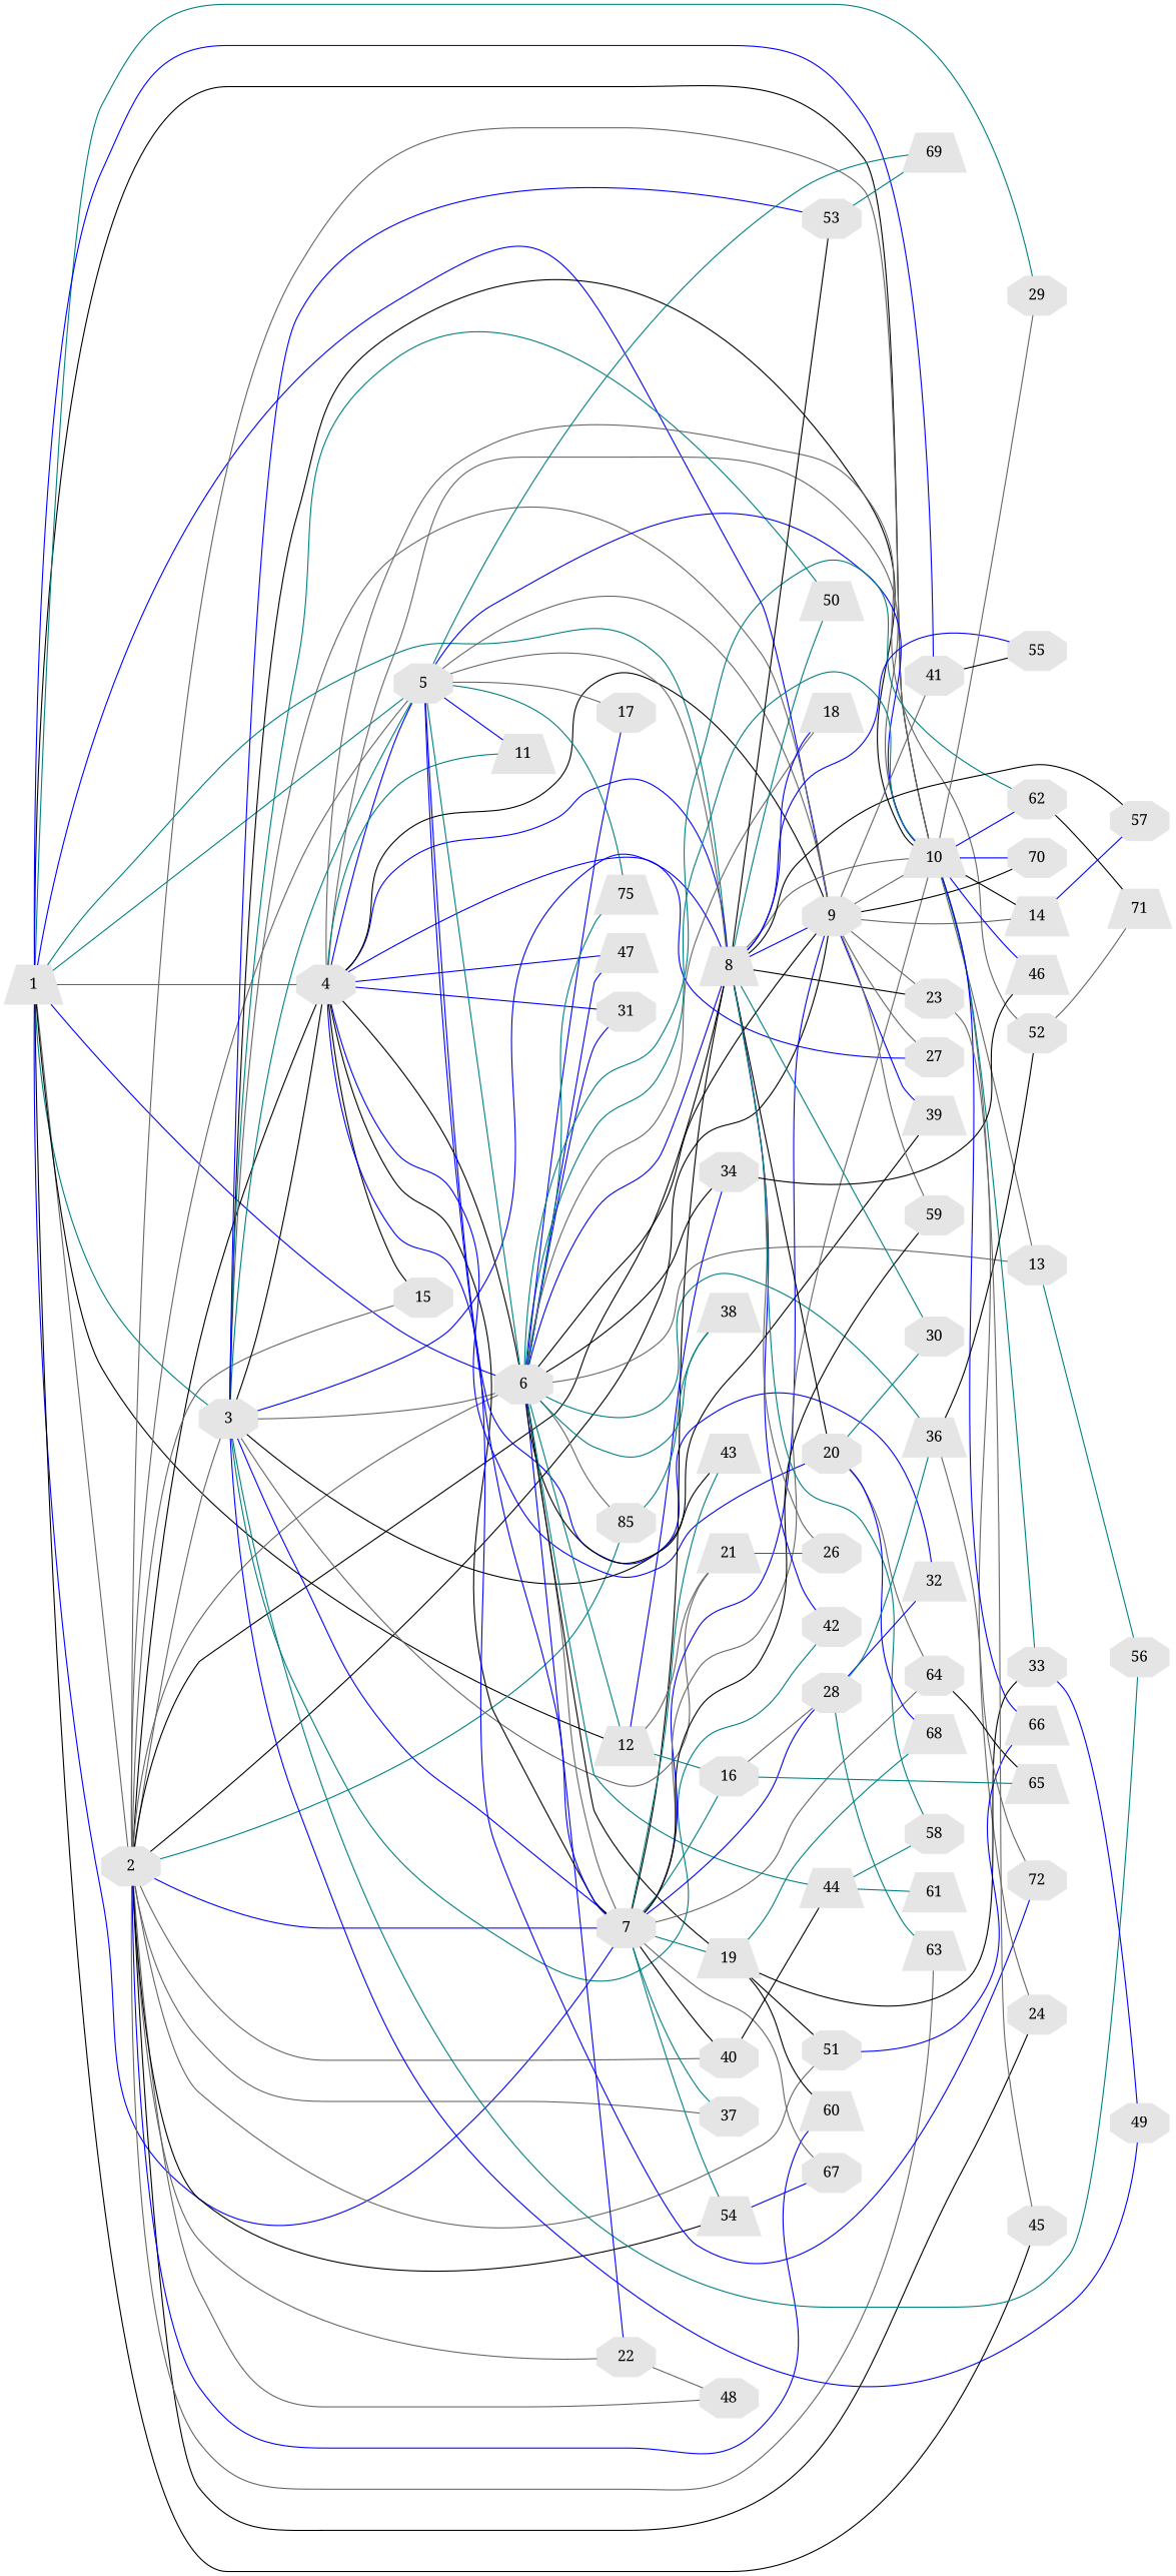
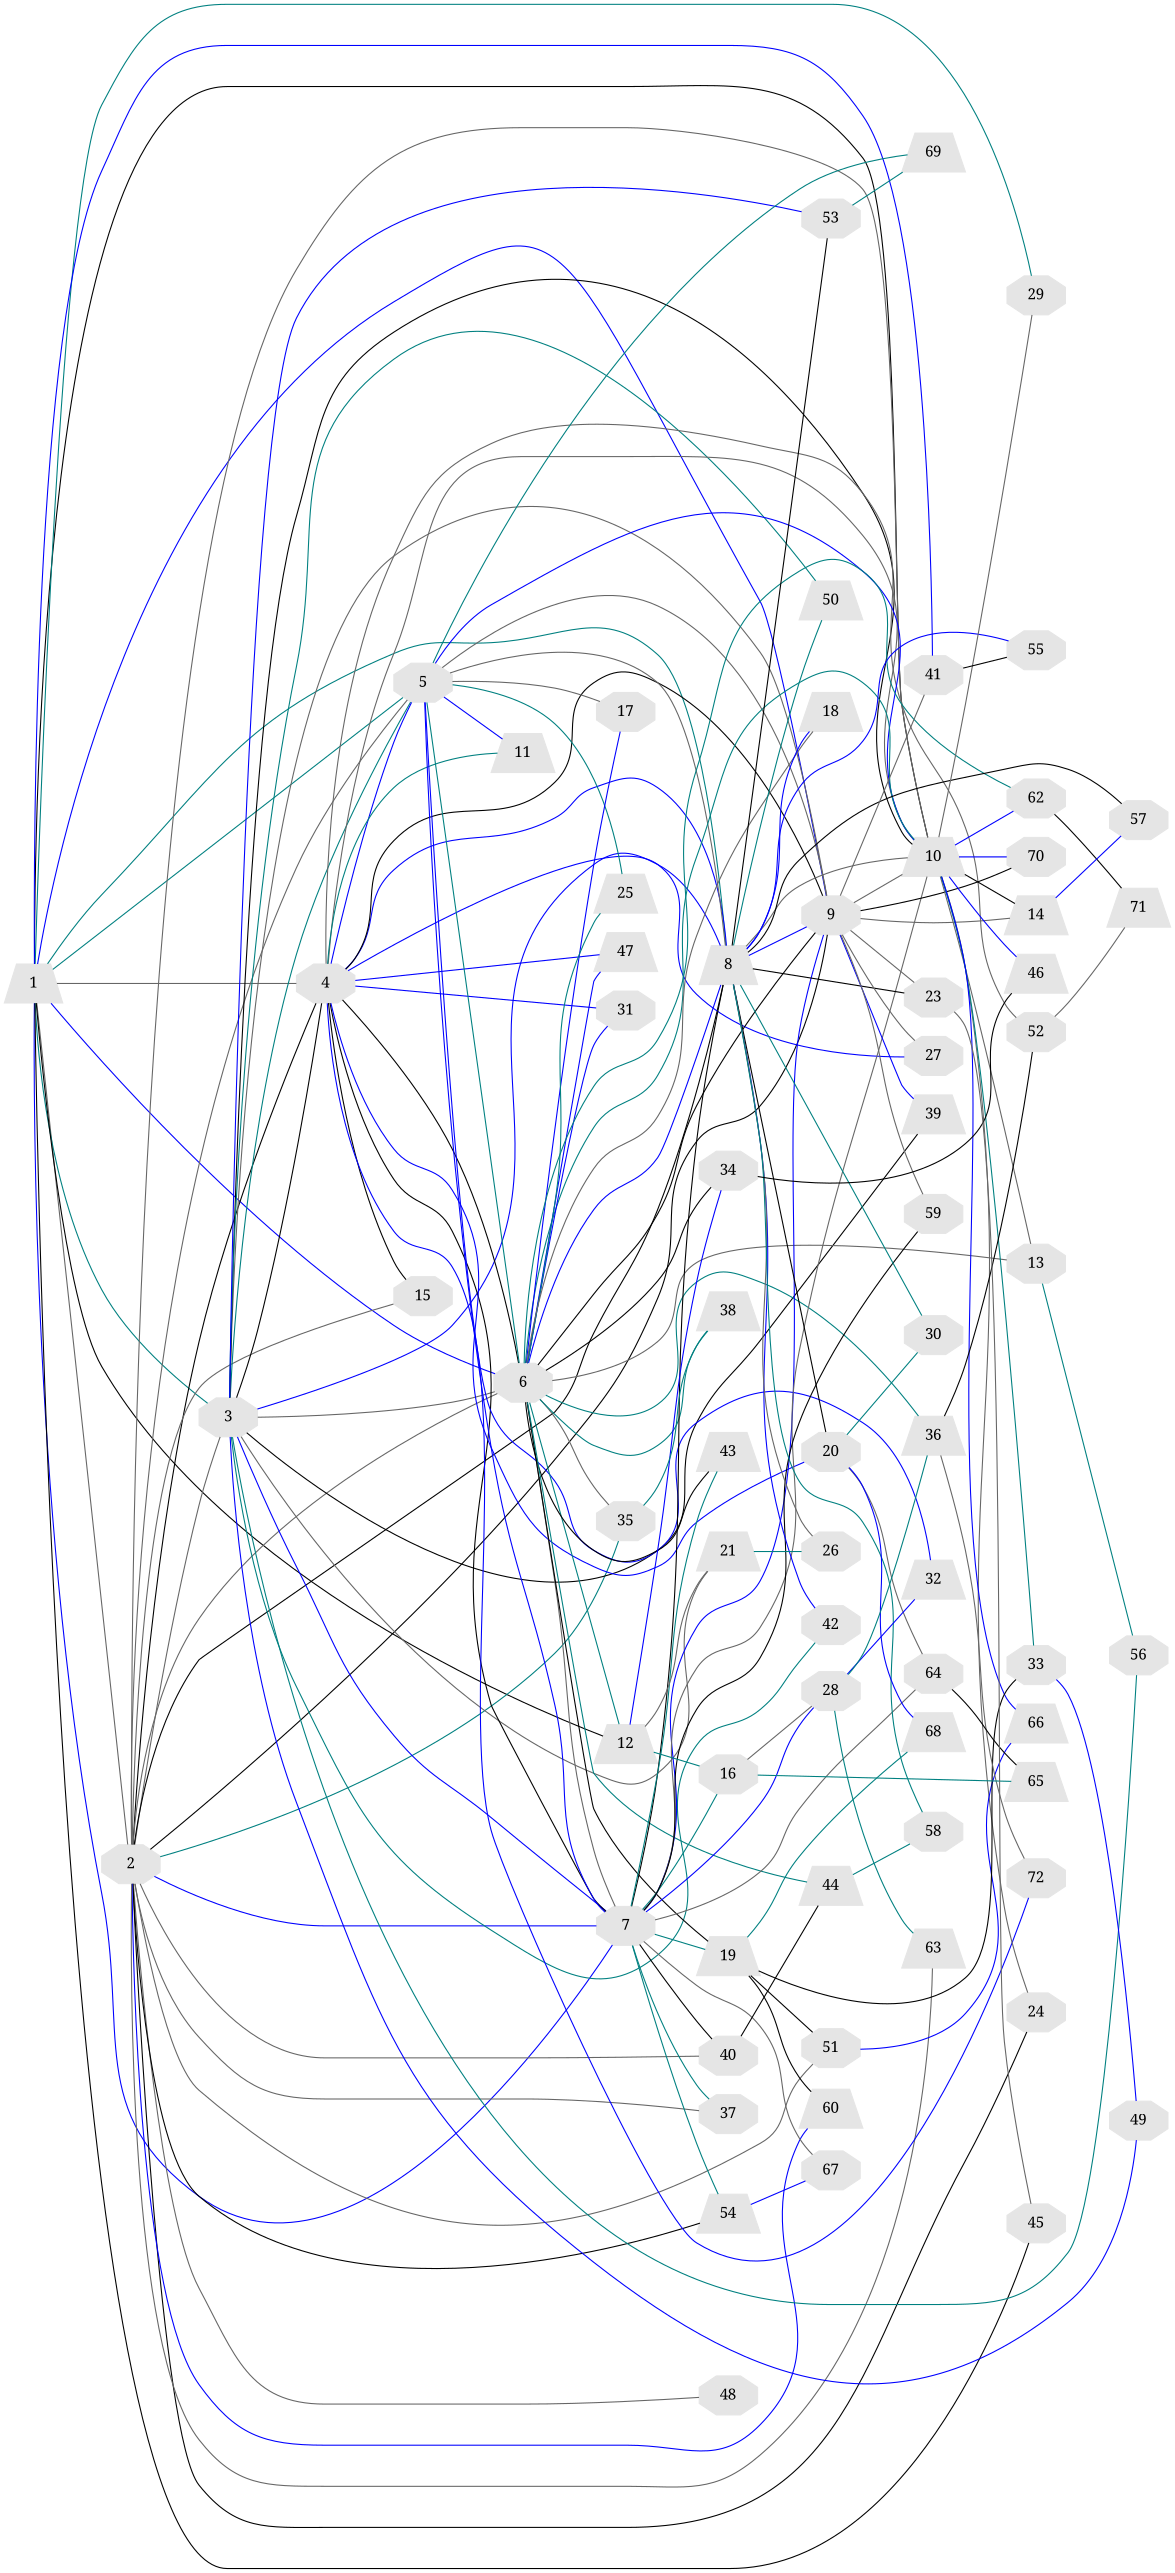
  graph {
    fontname="Noto Serif"
    rankdir=LR
    node [color=gray90 fontname="Noto Serif" shape=octagon style=filled]
    edge [color=gray40 fontname="Noto Serif"]
    1 [shape=trapezium]
    2
    3
    4
    5
    6
    7
    8 [shape=trapezium]
    9
    10 [shape=trapezium]
    12 [shape=trapezium]
    29
    41
    45
    15
-   22
    24
-   35 [label=85]
+   35
    37
    40
    48
    51
    54 [shape=trapezium]
    60 [shape=trapezium]
    63 [shape=trapezium]
    21 [shape=trapezium]
    39 [shape=trapezium]
    42
    49
    50 [shape=trapezium]
    53
    56
    11 [shape=trapezium]
    20
    27
    31
    47 [shape=trapezium]
    52
    72
    17
-   25 [shape=trapezium label=75]
+   25 [shape=trapezium]
    32 [shape=trapezium]
    69 [shape=trapezium]
    13
    18 [shape=trapezium]
    19 [shape=trapezium]
    34
    36 [shape=trapezium]
    38 [shape=trapezium]
    43 [shape=trapezium]
    44 [shape=trapezium]
    62
    16
    28
    59
    64
    67
    23
    26
    30
    55
    57
    58
    14 [shape=trapezium]
    70
    33
    46 [shape=trapezium]
    66 [shape=trapezium]
    68 [shape=trapezium]
    71 [shape=trapezium]
-   61 [shape=trapezium]
    65 [shape=trapezium]
    1 -- 2
    1 -- 3 [color=teal]
    1 -- 4
    1 -- 5 [color=teal]
    1 -- 6 [color=blue]
    1 -- 7 [color=blue]
    1 -- 8 [color=teal]
    1 -- 9 [color=blue]
    1 -- 10 [color=black]
    1 -- 12 [color=black]
    1 -- 29 [color=teal]
    1 -- 41 [color=blue]
    1 -- 45 [color=black]
    2 -- 3
    2 -- 4 [color=black]
    2 -- 5
    2 -- 6
    2 -- 7 [color=blue]
    2 -- 8 [color=black]
    2 -- 9 [color=black]
    2 -- 10
    2 -- 15
-   2 -- 22
    2 -- 24 [color=black]
    2 -- 35 [color=teal]
    2 -- 37
    2 -- 40
    2 -- 48
    2 -- 51
    2 -- 54 [color=black]
    2 -- 60 [color=blue]
    2 -- 63
    3 -- 4 [color=black]
    3 -- 5 [color=teal]
    3 -- 6
    3 -- 7 [color=blue]
    3 -- 8 [color=blue]
    3 -- 9
    3 -- 10 [color=black]
    3 -- 21
    3 -- 39 [color=black]
    3 -- 42 [color=teal]
    3 -- 49 [color=blue]
    3 -- 50 [color=teal]
    3 -- 53 [color=blue]
    3 -- 56 [color=teal]
    4 -- 5 [color=blue]
    4 -- 6 [color=black]
    4 -- 7 [color=black]
    4 -- 8 [color=blue]
    4 -- 9 [color=black]
    4 -- 10
    4 -- 15 [color=black]
    4 -- 11 [color=teal]
    4 -- 20 [color=blue]
    4 -- 27 [color=blue]
    4 -- 31 [color=blue]
    4 -- 47 [color=blue]
    4 -- 52
    4 -- 72 [color=blue]
    5 -- 6 [color=teal]
    5 -- 7 [color=blue]
    5 -- 8
    5 -- 9
    5 -- 10 [color=blue]
    5 -- 11 [color=blue]
    5 -- 17
    5 -- 25 [color=teal]
    5 -- 32 [color=blue]
    5 -- 69 [color=teal]
    6 -- 7
    6 -- 8 [color=blue]
    6 -- 9 [color=black]
    6 -- 10 [color=teal]
    6 -- 12 [color=teal]
-   6 -- 22 [color=blue]
    6 -- 35
    6 -- 31 [color=blue]
    6 -- 47 [color=blue]
    6 -- 17 [color=blue]
    6 -- 25 [color=teal]
    6 -- 13
    6 -- 18
    6 -- 19 [color=black]
    6 -- 34 [color=black]
    6 -- 36 [color=teal]
    6 -- 38 [color=teal]
    6 -- 43 [color=black]
    6 -- 44 [color=teal]
    6 -- 62 [color=teal]
    7 -- 8 [color=black]
    7 -- 9 [color=blue]
    7 -- 10
    7 -- 37 [color=teal]
    7 -- 40 [color=black]
    7 -- 54 [color=teal]
    7 -- 19 [color=teal]
    7 -- 43 [color=teal]
    7 -- 16 [color=teal]
    7 -- 28 [color=blue]
    7 -- 59 [color=black]
    7 -- 64
    7 -- 67
    8 -- 9 [color=blue]
    8 -- 10
    8 -- 42 [color=blue]
    8 -- 50 [color=teal]
    8 -- 53 [color=black]
    8 -- 20 [color=black]
    8 -- 18 [color=blue]
    8 -- 23 [color=black]
    8 -- 26
    8 -- 30 [color=teal]
    8 -- 55 [color=blue]
    8 -- 57 [color=black]
    8 -- 58 [color=teal]
    9 -- 10
    9 -- 41
    9 -- 39 [color=blue]
    9 -- 27
    9 -- 59
    9 -- 23
    9 -- 14
    9 -- 70 [color=black]
    10 -- 29
    10 -- 24
    10 -- 13
    10 -- 62 [color=blue]
    10 -- 14 [color=black]
    10 -- 70 [color=blue]
    10 -- 33 [color=teal]
    10 -- 46 [color=blue]
    10 -- 66 [color=blue]
    12 -- 21
    12 -- 34 [color=blue]
    12 -- 16 [color=teal]
    41 -- 55 [color=black]
-   22 -- 48
    35 -- 38 [color=teal]
    40 -- 44 [color=black]
    51 -- 66 [color=blue]
    54 -- 67 [color=blue]
    21 -- 26 [color=teal]
    53 -- 69 [color=teal]
    20 -- 64
    20 -- 30 [color=teal]
    20 -- 68 [color=blue]
    52 -- 71
    13 -- 56 [color=teal]
    19 -- 51 [color=black]
    19 -- 60 [color=black]
    19 -- 33 [color=black]
    19 -- 68 [color=teal]
    34 -- 46 [color=black]
    36 -- 52 [color=black]
    36 -- 72
    44 -- 58 [color=teal]
-   44 -- 61 [color=teal]
    62 -- 71 [color=black]
    16 -- 28
    16 -- 65 [color=teal]
    28 -- 63 [color=teal]
    28 -- 32 [color=blue]
    28 -- 36 [color=teal]
    64 -- 65 [color=black]
    23 -- 45
    14 -- 57 [color=blue]
    33 -- 49 [color=blue]
  }
